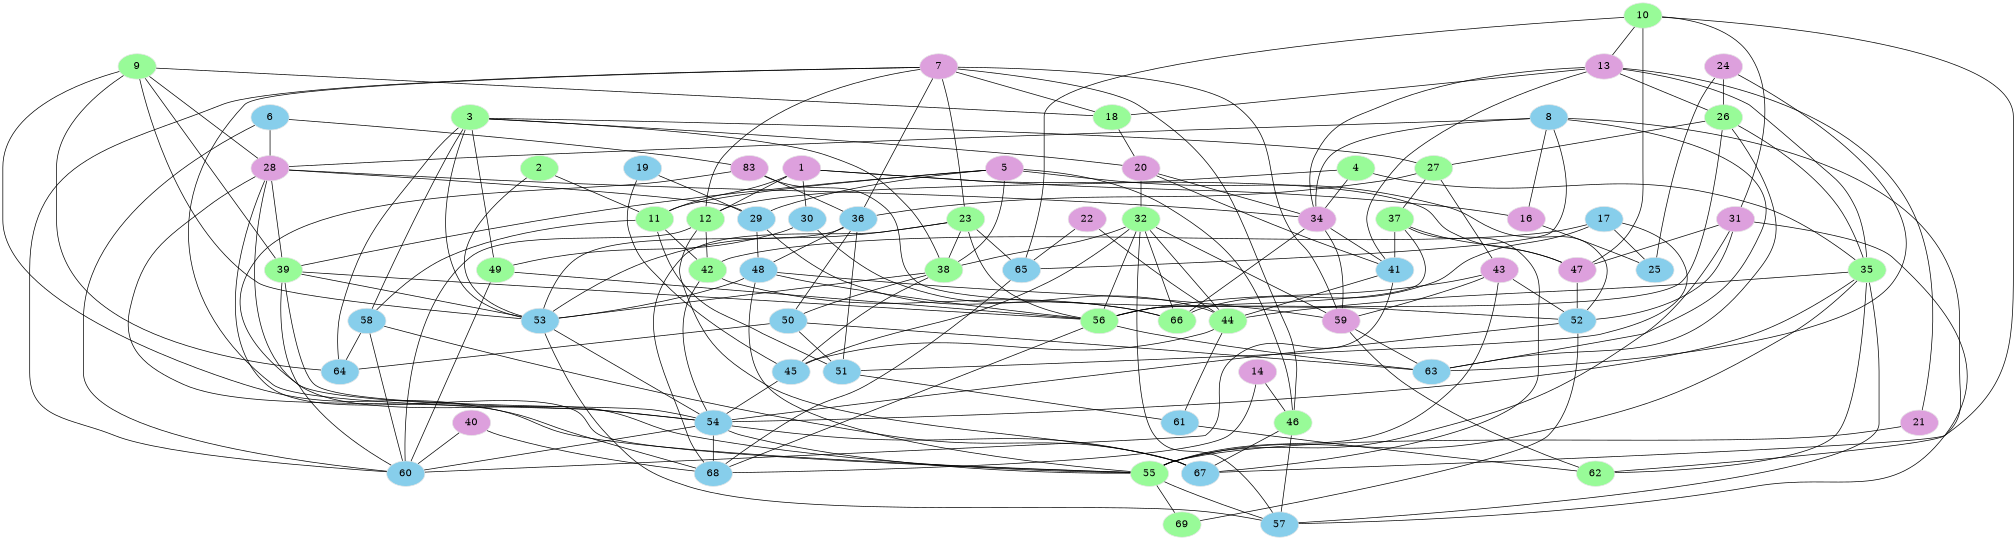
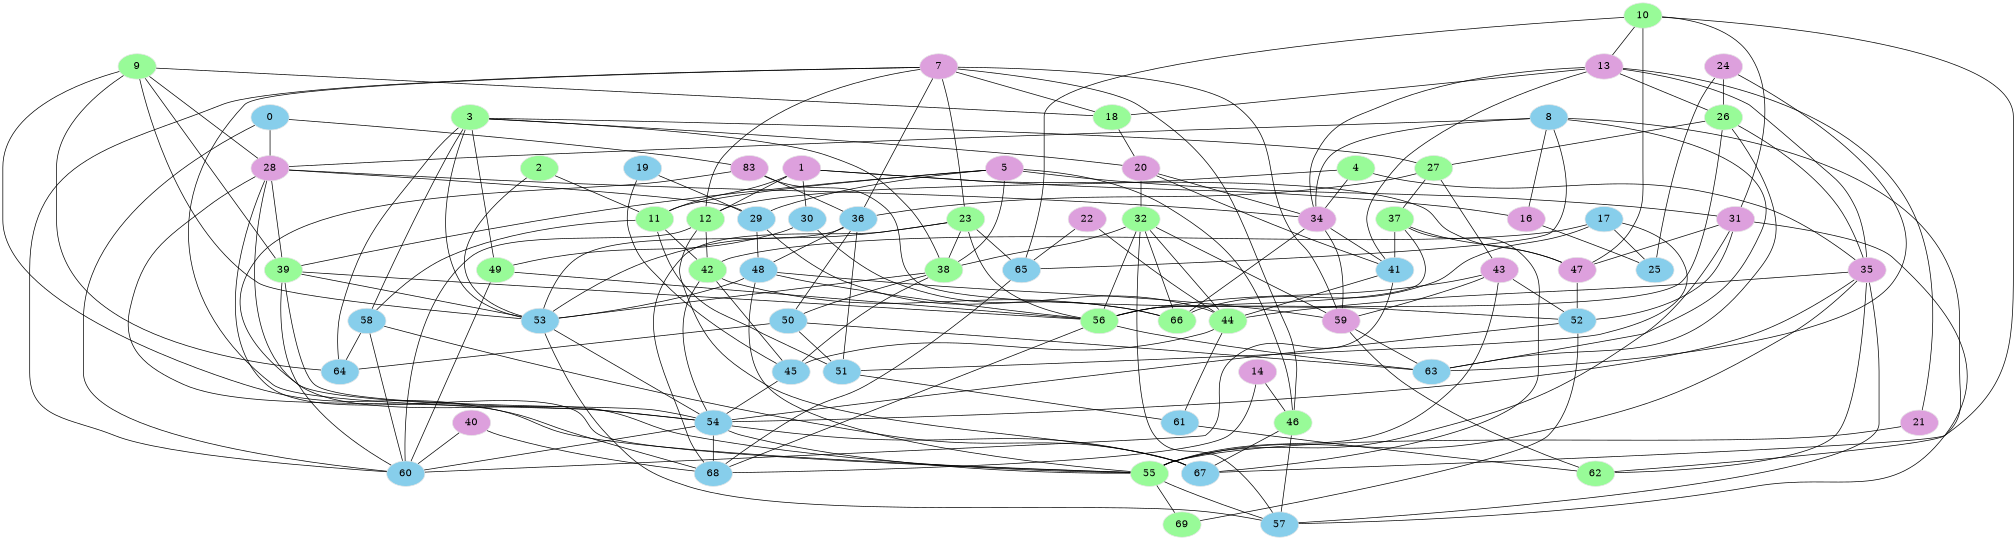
  graph {
    node [color=gray90 fillcolor=skyblue style=filled]
    edge [weight=1.0]
    1 [fillcolor=plum]
    11 [fillcolor=palegreen]
    12 [fillcolor=palegreen]
    16 [fillcolor=plum]
    30
    47 [fillcolor=plum]
    58
    42 [fillcolor=palegreen]
    51
    60
    67
    25
    49 [fillcolor=palegreen]
    44 [fillcolor=palegreen]
    52
    2 [fillcolor=palegreen]
    53
    54
    57
    3 [fillcolor=palegreen]
    20 [fillcolor=plum]
    27 [fillcolor=palegreen]
    38 [fillcolor=palegreen]
    64
    34 [fillcolor=plum]
    41
    32 [fillcolor=palegreen]
    36
    37 [fillcolor=palegreen]
    43 [fillcolor=plum]
    45
    50
    56 [fillcolor=palegreen]
    4 [fillcolor=palegreen]
-   35 [fillcolor=palegreen]
+   35 [fillcolor=plum]
    59 [fillcolor=plum]
    66 [fillcolor=palegreen]
    62 [fillcolor=palegreen]
    55 [fillcolor=palegreen]
    5 [fillcolor=plum]
    29
    31 [fillcolor=plum]
    39 [fillcolor=palegreen]
    46 [fillcolor=palegreen]
    48
    28 [fillcolor=plum]
-   6
+   6 [label=0]
    n48 [fillcolor=plum label=83]
    68
    7 [fillcolor=plum]
    18 [fillcolor=palegreen]
    23 [fillcolor=palegreen]
    65
    63
    8
    9 [fillcolor=palegreen]
    69 [fillcolor=palegreen]
    10 [fillcolor=palegreen]
    13 [fillcolor=plum]
    21 [fillcolor=plum]
    26 [fillcolor=palegreen]
    61
    14 [fillcolor=plum]
    17
    19
    22 [fillcolor=plum]
    24 [fillcolor=plum]
    40 [fillcolor=plum]
    1 -- 11 [weight=2.0]
    1 -- 12
    1 -- 16
    1 -- 30
    1 -- 47
    11 -- 58
    11 -- 42
    11 -- 51
    12 -- 42
    12 -- 60
    12 -- 67
    16 -- 25
    30 -- 49
    30 -- 44
    47 -- 52
    58 -- 60
    58 -- 67
    58 -- 64 [weight=2.0]
    42 -- 54
-   32 -- 45
+   42 -- 45
    42 -- 66
    51 -- 61
    49 -- 60
    49 -- 56
    44 -- 45
    44 -- 61
    52 -- 54
    52 -- 69
    2 -- 11
    2 -- 53
    53 -- 54
    53 -- 57
    54 -- 60
    54 -- 67
    54 -- 55
    54 -- 68
    3 -- 58
    3 -- 49
    3 -- 53
    3 -- 20
    3 -- 27
    3 -- 38
    3 -- 64
    20 -- 34
    20 -- 41
    20 -- 32
    27 -- 36
    27 -- 37 [weight=2.0]
    27 -- 43
    38 -- 53
    38 -- 45
    38 -- 50
    34 -- 41
    34 -- 59
    34 -- 66
    41 -- 60
    41 -- 44
    32 -- 44
    32 -- 57
    32 -- 38
    32 -- 56
    32 -- 59
    32 -- 66
    36 -- 51 [weight=2.0]
    36 -- 53
    36 -- 50
    36 -- 48
    37 -- 47
    37 -- 67
    37 -- 41
    37 -- 56
    43 -- 52 [weight=2.0]
    43 -- 56
    43 -- 59
    43 -- 55
    45 -- 54
    50 -- 51
    50 -- 64
    50 -- 63
    56 -- 68
    56 -- 63
    4 -- 12
    4 -- 34
    4 -- 35
    35 -- 44
    35 -- 54
    35 -- 57
    35 -- 62
    35 -- 55
    59 -- 62
    59 -- 63
    55 -- 57
    55 -- 69
    5 -- 11
    5 -- 38
    5 -- 29
-   5 -- 52
+   5 -- 31
    5 -- 39
    5 -- 46
    29 -- 66
    29 -- 48
    31 -- 47
    31 -- 52
    31 -- 57
    31 -- 55
    39 -- 60
    39 -- 53
    39 -- 54
    39 -- 56
    46 -- 67
    46 -- 57
    48 -- 53
    48 -- 56
    48 -- 59
    48 -- 55
    28 -- 54
    28 -- 34
    28 -- 55
    28 -- 29
    28 -- 39
    28 -- 68
    6 -- 60
    6 -- 28
    6 -- n48
    n48 -- 52
    n48 -- 36
    n48 -- 55
    7 -- 12
    7 -- 60
    7 -- 54
    7 -- 36 [weight=2.0]
    7 -- 59
    7 -- 46
    7 -- 18
    7 -- 23
    18 -- 20
    23 -- 53
    23 -- 38
    23 -- 56
    23 -- 68
    23 -- 65 [weight=2.0]
    65 -- 68
    8 -- 16
    8 -- 34
    8 -- 62
    8 -- 28
    8 -- 65
    8 -- 63
    9 -- 53
    9 -- 64
    9 -- 55
    9 -- 39
    9 -- 28
    9 -- 18
    10 -- 47
    10 -- 67
    10 -- 31 [weight=2.0]
    10 -- 65 [weight=2.0]
    10 -- 13
    13 -- 34
    13 -- 41
    13 -- 35
    13 -- 18
    13 -- 21
    13 -- 26
    21 -- 55
    26 -- 27
    26 -- 56
    26 -- 35 [weight=2.0]
    26 -- 63
    61 -- 62
    14 -- 46
    14 -- 68
    17 -- 42
    17 -- 51
    17 -- 25
    17 -- 66
    19 -- 45
    19 -- 29
    22 -- 44
    22 -- 65
    24 -- 25
    24 -- 63
    24 -- 26
    40 -- 60
    40 -- 68
  }
